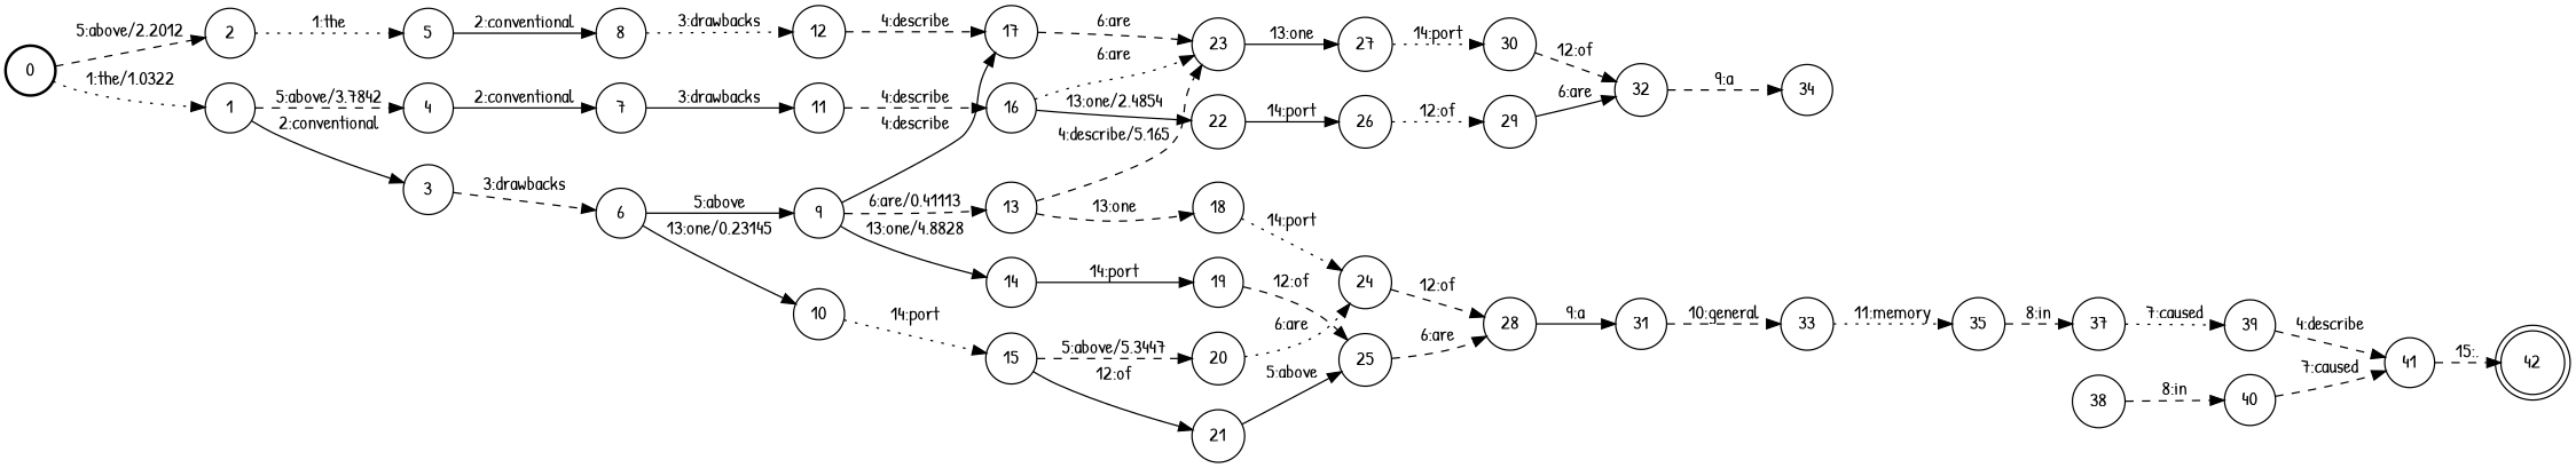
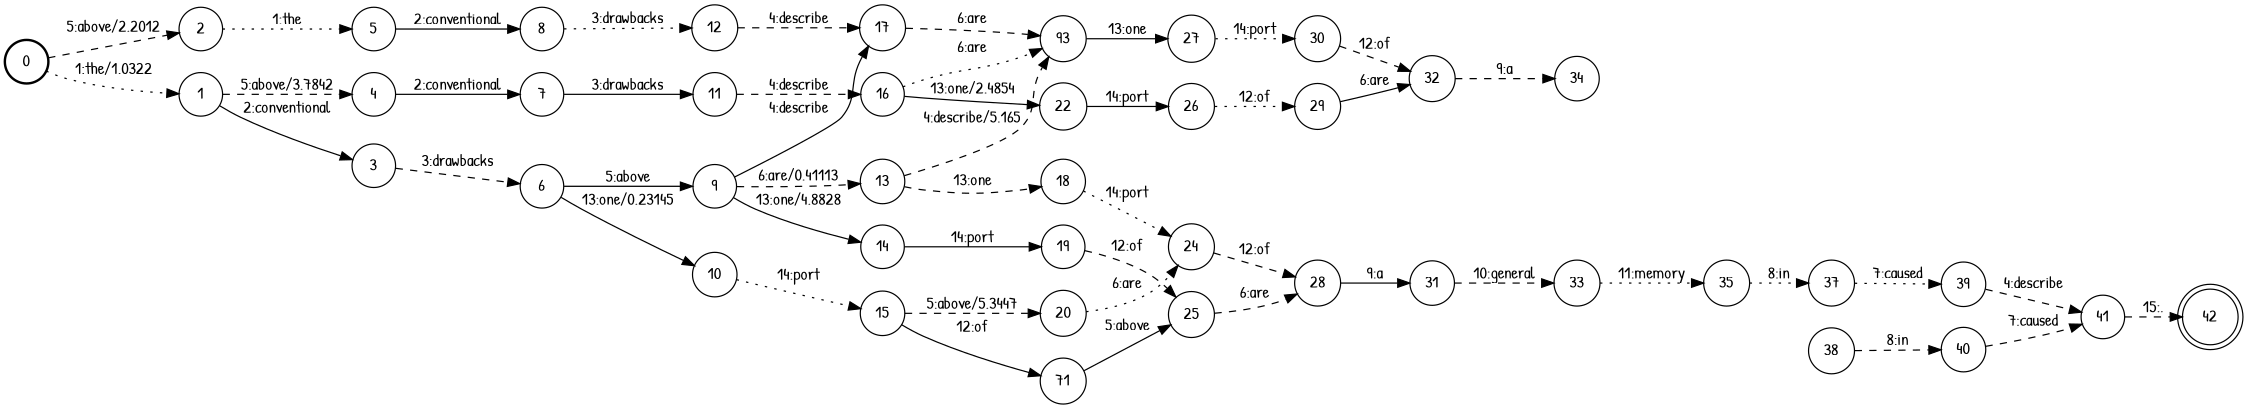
  digraph {
    fontname="Patrick Hand"
    nodesep=0.25
    rankdir=LR
    ranksep=0.4
    node [fontname="Patrick Hand" fontsize=14 shape=circle style=solid]
    edge [fontname="Patrick Hand" fontsize=14 style=dashed]
    n1 [label=0 style=bold]
    n2 [label=1]
    n3 [label=2]
    n4 [label=3]
    n5 [label=4]
    n6 [label=5]
    n7 [label=6]
    n8 [label=7]
    n9 [label=8]
    n10 [label=9]
    n11 [label=10]
    n12 [label=11]
    n13 [label=12]
    n14 [label=17]
    n15 [label=13]
    n16 [label=14]
    n17 [label=15]
    n18 [label=16]
-   n19 [label=23]
+   n19 [label=93]
    n20 [label=18]
    n21 [label=19]
    n22 [label=20]
-   n23 [label=21]
+   n23 [label=71]
    n24 [label=22]
    n25 [label=27]
    n26 [label=24]
    n27 [label=25]
    n28 [label=26]
    n29 [label=30]
    n30 [label=28]
    n31 [label=29]
    n32 [label=31]
    n33 [label=32]
    n34 [label=33]
    n35 [label=34]
    n36 [label=35]
    n37 [label=37]
    n38 [label=39]
    n39 [label=38]
    n40 [label=40]
    n41 [label=41]
    n42 [label=42 shape=doublecircle]
    n1 -> n2 [label="1:the/1.0322" style=dotted]
    n1 -> n3 [label="5:above/2.2012"]
    n2 -> n4 [label="2:conventional" style=solid]
    n2 -> n5 [label="5:above/3.7842"]
    n3 -> n6 [label="1:the" style=dotted]
    n4 -> n7 [label="3:drawbacks"]
    n5 -> n8 [label="2:conventional" style=solid]
    n6 -> n9 [label="2:conventional" style=solid]
    n7 -> n10 [label="5:above" style=solid]
    n7 -> n11 [label="13:one/0.23145" style=solid]
    n8 -> n12 [label="3:drawbacks" style=solid]
    n9 -> n13 [label="3:drawbacks" style=dotted]
    n10 -> n14 [label="4:describe" style=solid]
    n10 -> n15 [label="6:are/0.41113"]
    n10 -> n16 [label="13:one/4.8828" style=solid]
    n11 -> n17 [label="14:port" style=dotted]
    n12 -> n18 [label="4:describe"]
    n13 -> n14 [label="4:describe"]
    n14 -> n19 [label="6:are"]
    n15 -> n19 [label="4:describe/5.165"]
    n15 -> n20 [label="13:one"]
    n16 -> n21 [label="14:port" style=solid]
    n17 -> n22 [label="5:above/5.3447"]
    n17 -> n23 [label="12:of" style=solid]
    n18 -> n19 [label="6:are" style=dotted]
    n18 -> n24 [label="13:one/2.4854" style=solid]
    n19 -> n25 [label="13:one" style=solid]
    n20 -> n26 [label="14:port" style=dotted]
    n21 -> n27 [label="12:of"]
    n22 -> n26 [label="6:are" style=dotted]
    n23 -> n27 [label="5:above" style=solid]
    n24 -> n28 [label="14:port" style=solid]
    n25 -> n29 [label="14:port" style=dotted]
    n26 -> n30 [label="12:of"]
    n27 -> n30 [label="6:are"]
    n28 -> n31 [label="12:of" style=dotted]
    n29 -> n33 [label="12:of"]
    n30 -> n32 [label="9:a" style=solid]
    n31 -> n33 [label="6:are" style=solid]
    n32 -> n34 [label="10:general"]
    n33 -> n35 [label="9:a"]
    n34 -> n36 [label="11:memory" style=dotted]
-   n36 -> n37 [label="8:in"]
+   n36 -> n37 [label="8:in" style=dotted]
    n37 -> n38 [label="7:caused" style=dotted]
    n38 -> n41 [label="4:describe"]
    n39 -> n40 [label="8:in"]
    n40 -> n41 [label="7:caused"]
    n41 -> n42 [label="15:."]
  }
